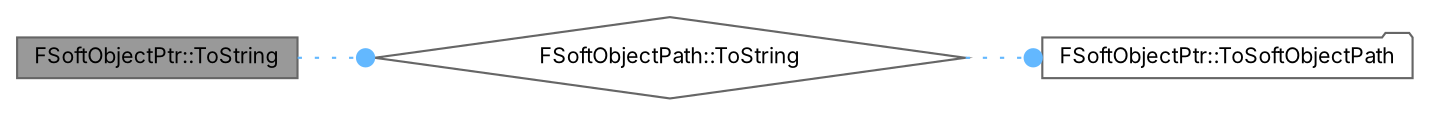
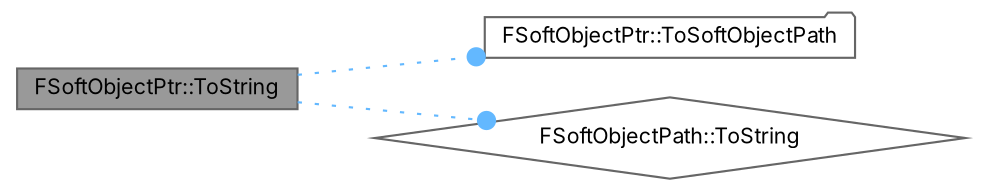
  digraph {
    fontname=Inter
    rankdir=LR
    node [color=grey40 fillcolor=white fontname=Inter fontsize=10 style=filled]
    edge [arrowhead=dot color=steelblue1 fontname=Inter fontsize=10 labelfontname=Helvetica labelfontsize=10 style=dotted]
    n1 [color=gray40 fillcolor=grey60 fontcolor=black height=0.2 label="FSoftObjectPtr::ToString" shape=box width=0.4]
    n2 [height=0.2 label="FSoftObjectPtr::ToSoftObjectPath" shape=folder width=0.4]
    n3 [height=0.2 label="FSoftObjectPath::ToString" shape=diamond width=0.4]
-   n3 -> n2
+   n1 -> n2
    n1 -> n3
  }
